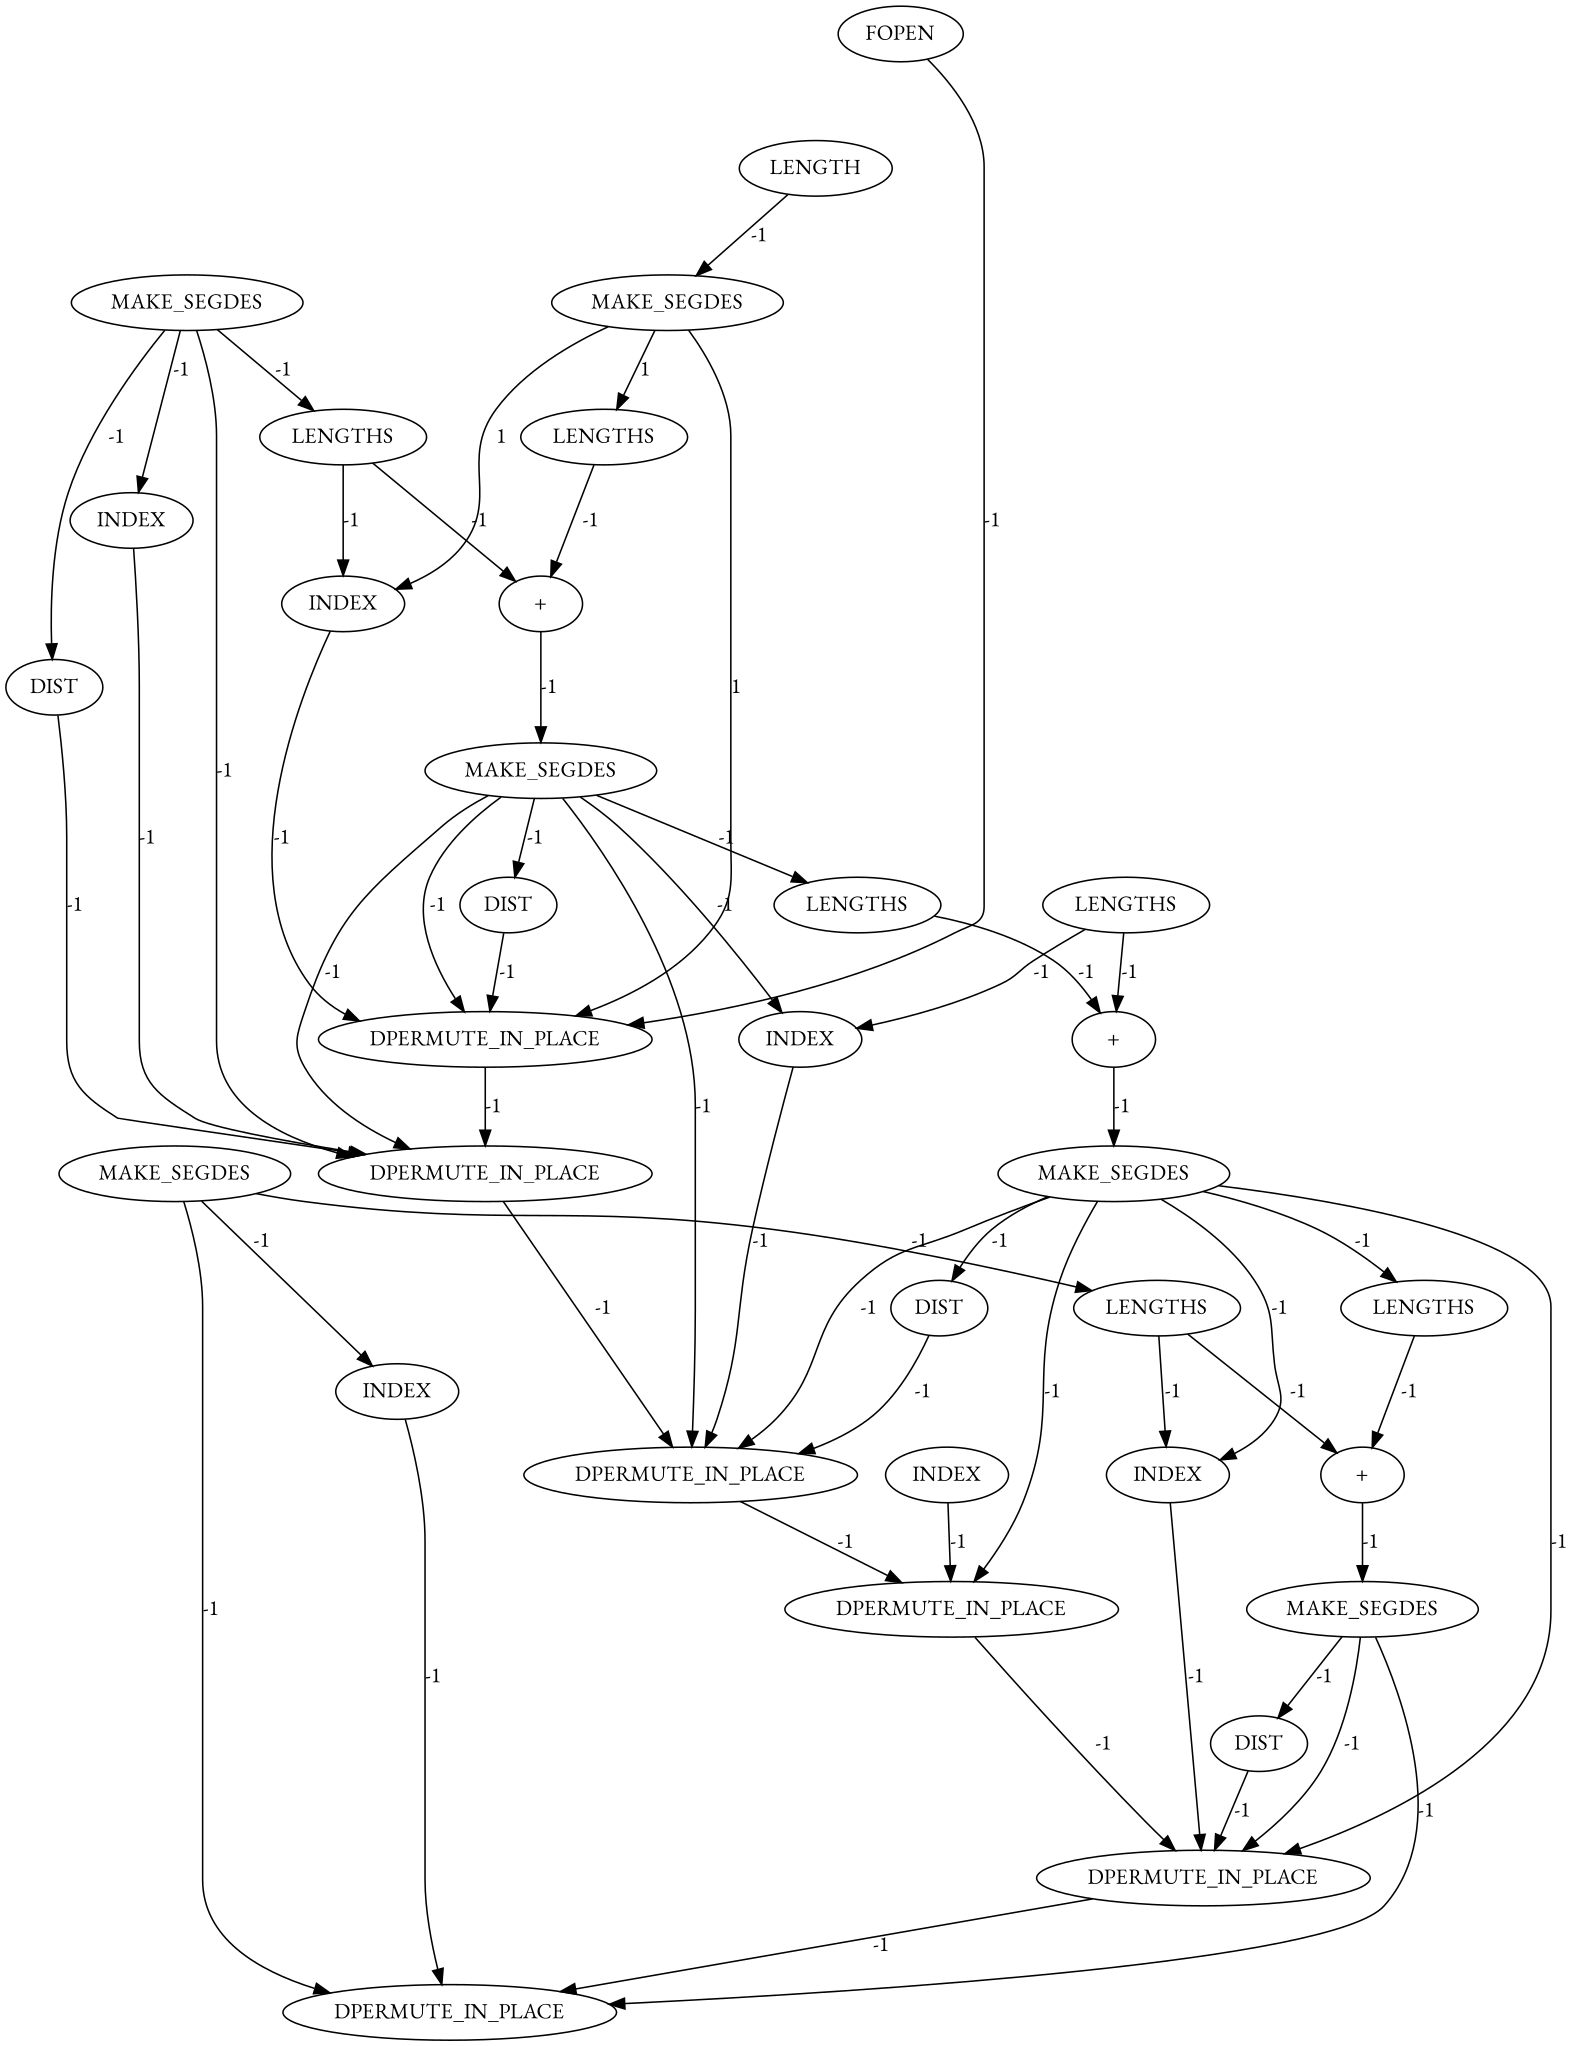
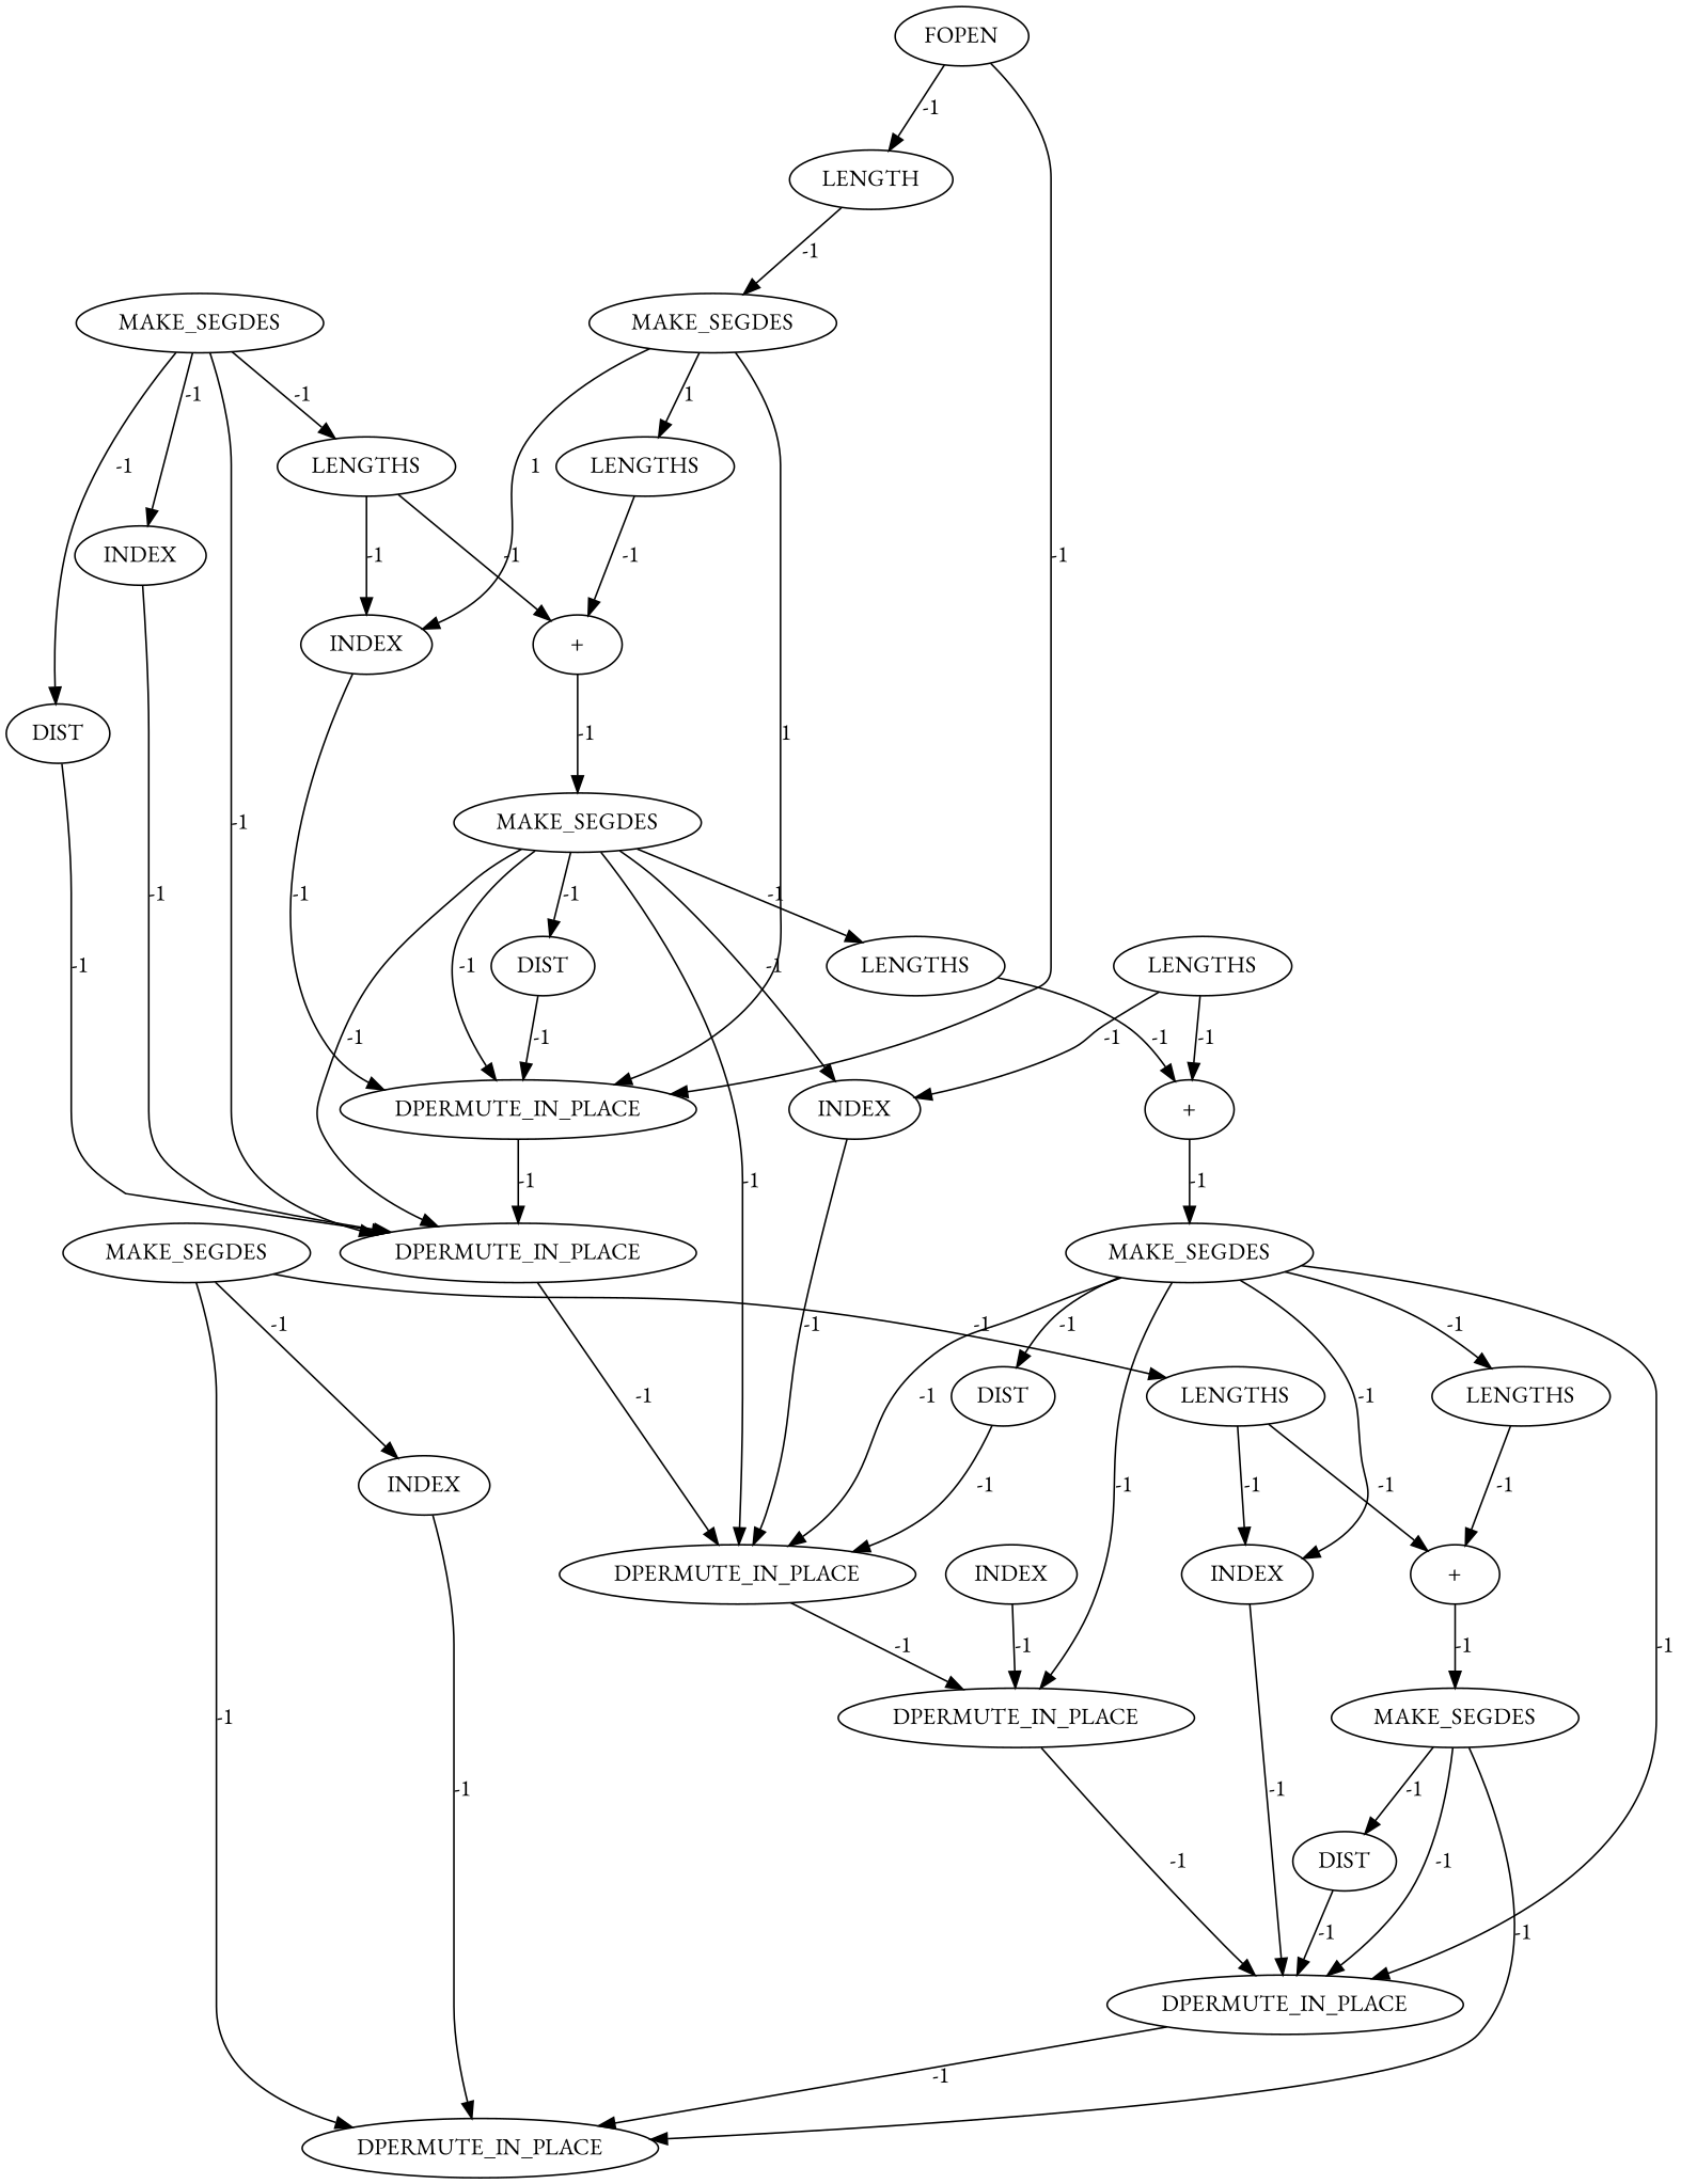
  digraph {
    fontname="EB Garamond"
    node [cost=0 fontname="EB Garamond"]
    edge [cost=-1 fontname="EB Garamond"]
    n1 [label="+"]
    n2 [label=MAKE_SEGDES]
    n3 [label=DIST]
    n4 [label=DPERMUTE_IN_PLACE]
    n5 [label=INDEX]
    n6 [label=DPERMUTE_IN_PLACE]
    n7 [label=LENGTHS]
    n8 [label="+"]
    n9 [label=MAKE_SEGDES]
    n10 [label=DPERMUTE_IN_PLACE]
    n11 [label=INDEX]
    n12 [label=DPERMUTE_IN_PLACE]
    n13 [label=LENGTHS]
    n14 [label="+"]
    n15 [label=MAKE_SEGDES]
    n16 [label=INDEX]
    n17 [label=LENGTHS]
    n18 [label=INDEX]
    n19 [label=DPERMUTE_IN_PLACE]
    n20 [label=LENGTHS]
    n21 [label=DPERMUTE_IN_PLACE]
    n22 [label=LENGTH]
    n23 [cost=3784 label=MAKE_SEGDES]
    n24 [label=MAKE_SEGDES]
    n25 [label=INDEX]
    n26 [label=FOPEN]
    n27 [label=LENGTHS]
    n28 [label=LENGTHS]
    n29 [label=INDEX]
    n30 [label=DIST]
    n31 [label=DIST]
    n32 [label=MAKE_SEGDES]
    n33 [label=DIST]
    n1 -> n2 [label=-1]
    n2 -> n10 [label=-1]
    n2 -> n21 [label=-1]
    n2 -> n33 [label=-1]
    n3 -> n4 [label=-1]
    n4 -> n12 [label=-1]
    n5 -> n6 [label=-1]
    n6 -> n19 [label=-1]
    n7 -> n8 [label=-1]
    n8 -> n9 [label=-1]
    n9 -> n3 [label=-1]
    n9 -> n4 [label=-1]
    n9 -> n10 [label=-1]
    n9 -> n11 [label=-1]
    n9 -> n12 [label=-1]
    n9 -> n13 [label=-1]
    n10 -> n21 [label=-1]
    n11 -> n10 [label=-1]
    n12 -> n10 [label=-1]
    n13 -> n1 [label=-1]
    n14 -> n15 [label=-1]
    n15 -> n4 [label=-1]
    n15 -> n6 [label=-1]
    n15 -> n7 [label=-1]
    n15 -> n19 [label=-1]
    n15 -> n29 [label=-1]
    n15 -> n31 [label=-1]
    n16 -> n12 [label=-1]
    n17 -> n14 [label=-1]
    n18 -> n19 [label=-1]
    n19 -> n4 [label=-1]
    n20 -> n1 [label=-1]
    n20 -> n11 [label=-1]
    n22 -> n23 [label=-1]
    n23 -> n5 [cost=1 label=1]
    n23 -> n6 [cost=1 label=1]
    n23 -> n17 [cost=1 label=1]
    n24 -> n20 [label=-1]
    n24 -> n21 [label=-1]
    n24 -> n25 [label=-1]
    n25 -> n21 [label=-1]
    n26 -> n6 [label=-1]
+   n26 -> n22 [label=-1]
    n27 -> n5 [label=-1]
    n27 -> n14 [label=-1]
    n28 -> n8 [label=-1]
    n28 -> n29 [label=-1]
    n29 -> n4 [label=-1]
    n30 -> n19 [label=-1]
    n31 -> n6 [label=-1]
    n32 -> n18 [label=-1]
    n32 -> n19 [label=-1]
    n32 -> n27 [label=-1]
    n32 -> n30 [label=-1]
    n33 -> n10 [label=-1]
  }
